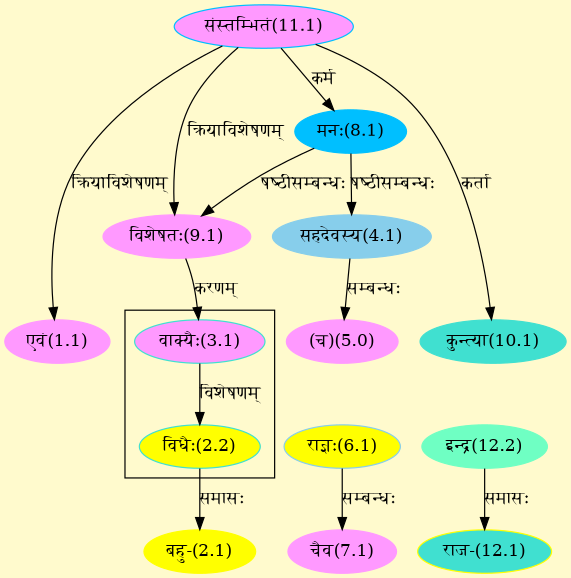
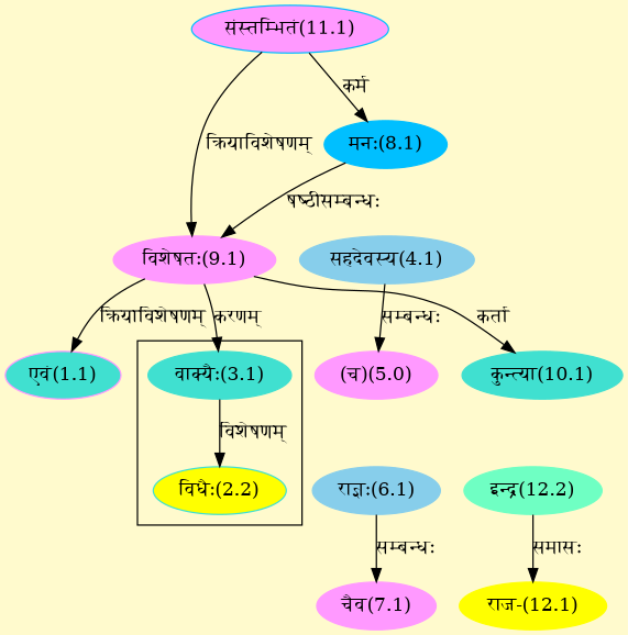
  digraph {
    bgcolor=lemonchiffon1
    compound=true
    rankdir=BT
    node [color="#FF99FF" style=filled]
    edge [dir=back]
    n1 [color="#40E0D0" fillcolor="#FFFF00" label="विधैः(2.2)"]
-   n2 [color="#40E0D0" label="वाक्यैः(3.1)" fillcolor="#FF99FF"]
+   n2 [color="#40E0D0" label="वाक्यैः(3.1)"]
    n3 [label="विशेषतः(9.1)"]
    n4 [color="#00BFFF" fillcolor="#FF99FF" label="संस्तम्भितं(11.1)"]
-   n5 [label="एवं(1.1)"]
-   n6 [color="#FFFF00" label="बहु-(2.1)"]
+   n5 [label="एवं(1.1)" fillcolor="#40E0D0"]
    n7 [color="#87CEEB" label="सहदेवस्य(4.1)"]
    n8 [color="#00BFFF" label="मनः(8.1)"]
    n9 [label="(च)(5.0)"]
-   n10 [color="#87CEEB" label="राज्ञः(6.1)" fillcolor="#FFFF00"]
+   n10 [color="#87CEEB" label="राज्ञः(6.1)"]
    n11 [label="चैव(7.1)"]
    n12 [color="#40E0D0" label="कुन्त्या(10.1)"]
-   n13 [color="#FFFF00" label="राज-(12.1)" fillcolor="#40E0D0"]
+   n13 [color="#FFFF00" label="राज-(12.1)"]
    n14 [color="#6FFFC3" label="इन्द्र(12.2)"]
    subgraph cluster_1 {
      n1
      n2
    }
    n1 -> n2 [label="विशेषणम्"]
    n2 -> n3 [label="करणम्"]
    n3 -> n4 [label="क्रियाविशेषणम्"]
    n3 -> n8 [label="षष्ठीसम्बन्धः"]
-   n5 -> n4 [label="क्रियाविशेषणम्"]
-   n6 -> n1 [label="समासः"]
-   n7 -> n8 [label="षष्ठीसम्बन्धः"]
+   n5 -> n3 [label="क्रियाविशेषणम्"]
    n8 -> n4 [label="कर्म"]
    n9 -> n7 [label="सम्बन्धः"]
    n11 -> n10 [label="सम्बन्धः"]
-   n12 -> n4 [label="कर्ता"]
+   n12 -> n3 [label="कर्ता"]
    n13 -> n14 [label="समासः"]
  }
